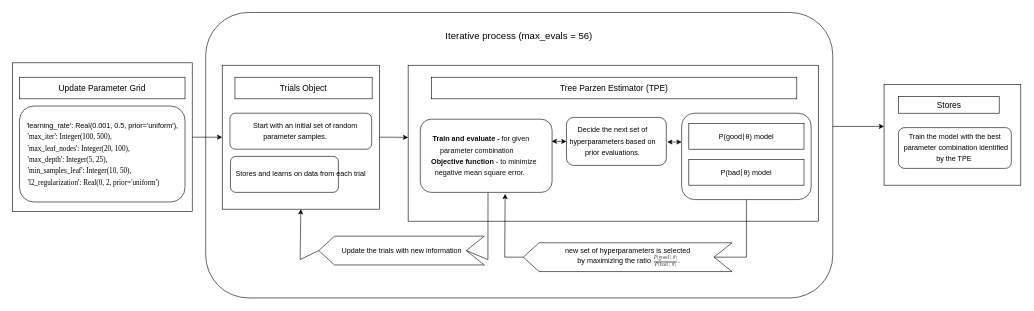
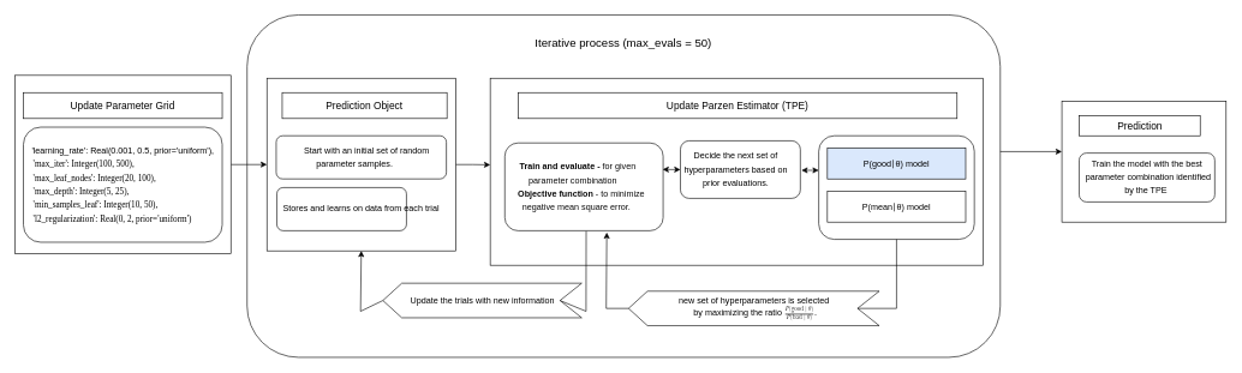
  <mxCell id="0" />
  <mxCell id="1" parent="0" />
  <mxCell id="2" value="" style="rounded=1;whiteSpace=wrap;html=1;" parent="1" vertex="1"><mxGeometry x="342.5" y="20" width="1045.5" height="476" as="geometry" /></mxCell>
  <mxCell id="3" value="" style="edgeStyle=orthogonalEdgeStyle;rounded=0;orthogonalLoop=1;jettySize=auto;html=1;" parent="1" source="4" target="8" edge="1"><mxGeometry relative="1" as="geometry" /></mxCell>
  <mxCell id="4" value="" style="rounded=0;whiteSpace=wrap;html=1;" parent="1" vertex="1"><mxGeometry x="20" y="104" width="300" height="248" as="geometry" /></mxCell>
  <mxCell id="5" value="&lt;font style=&quot;font-size: 14px;&quot;&gt;Update Parameter Grid&lt;/font&gt;" style="rounded=0;whiteSpace=wrap;html=1;" parent="1" vertex="1"><mxGeometry x="32" y="128" width="276" height="36" as="geometry" /></mxCell>
  <mxCell id="6" value="&lt;div style=&quot;line-height: 19px; white-space: pre; font-size: 13px;&quot;&gt;&lt;p style=&quot;background-color: rgb(31, 31, 31); color: rgb(204, 204, 204);&quot;&gt;&lt;/p&gt;&lt;p style=&quot;&quot;&gt;&lt;/p&gt;&lt;div style=&quot;&quot;&gt;&lt;div style=&quot;line-height: 19px; font-size: 12px;&quot;&gt;&lt;p style=&quot;&quot;&gt;&lt;/p&gt;&lt;div style=&quot;text-align: justify;&quot;&gt;&lt;span style=&quot;background-color: rgb(255, 255, 255);&quot;&gt;   'learning_rate': Real(0.001, 0.5, prior='uniform'),&lt;/span&gt;&lt;/div&gt;&lt;span style=&quot;background-color: rgb(255, 255, 255);&quot;&gt;&lt;div style=&quot;text-align: justify;&quot;&gt;&lt;span style=&quot;font-family: ioStfBAkOIASzjVcxTaC;&quot;&gt;&amp;nbsp; &amp;nbsp; 'max_iter': Integer(100, 500),&lt;/span&gt;&lt;/div&gt;&lt;font style=&quot;font-size: 12px;&quot; face=&quot;ioStfBAkOIASzjVcxTaC&quot;&gt;&lt;div style=&quot;text-align: justify;&quot;&gt;&amp;nbsp; &amp;nbsp; 'max_leaf_nodes': Integer(20, 100),&lt;/div&gt;&lt;/font&gt;&lt;font style=&quot;font-size: 12px;&quot; face=&quot;ioStfBAkOIASzjVcxTaC&quot;&gt;&lt;div style=&quot;text-align: justify;&quot;&gt;&amp;nbsp; &amp;nbsp; 'max_depth': Integer(5, 25),&lt;/div&gt;&lt;/font&gt;&lt;font style=&quot;font-size: 12px;&quot; face=&quot;ioStfBAkOIASzjVcxTaC&quot;&gt;&lt;div style=&quot;text-align: justify;&quot;&gt;&amp;nbsp; &amp;nbsp; 'min_samples_leaf': Integer(10, 50),&lt;/div&gt;&lt;/font&gt;&lt;font style=&quot;font-size: 12px;&quot; face=&quot;ioStfBAkOIASzjVcxTaC&quot;&gt;&lt;div style=&quot;text-align: justify;&quot;&gt;&amp;nbsp; &amp;nbsp; 'l2_regularization': Real(0, 2, prior='uniform')&lt;/div&gt;&lt;/font&gt;&lt;/span&gt;&lt;p&gt;&lt;/p&gt;&lt;/div&gt;&lt;/div&gt;&lt;p&gt;&lt;/p&gt;&lt;p style=&quot;background-color: rgb(31, 31, 31); color: rgb(204, 204, 204);&quot;&gt;&lt;/p&gt;&lt;/div&gt;" style="rounded=1;whiteSpace=wrap;html=1;align=left;fillColor=none;" parent="1" vertex="1"><mxGeometry x="32" y="176" width="276" height="160" as="geometry" /></mxCell>
  <mxCell id="7" value="" style="edgeStyle=orthogonalEdgeStyle;rounded=0;orthogonalLoop=1;jettySize=auto;html=1;entryX=0;entryY=0.463;entryDx=0;entryDy=0;entryPerimeter=0;" parent="1" source="8" target="11" edge="1"><mxGeometry relative="1" as="geometry" /></mxCell>
  <mxCell id="8" value="" style="rounded=0;whiteSpace=wrap;html=1;" parent="1" vertex="1"><mxGeometry x="370" y="108" width="262" height="240" as="geometry" /></mxCell>
- <mxCell id="9" value="&lt;font style=&quot;font-size: 14px;&quot;&gt;Trials Object&lt;/font&gt;" style="rounded=0;whiteSpace=wrap;html=1;" parent="1" vertex="1"><mxGeometry x="391.25" y="128" width="228.75" height="36" as="geometry" /></mxCell>
+ <mxCell id="9" value="&lt;font style=&quot;font-size: 14px;&quot;&gt;Prediction Object&lt;/font&gt;" style="rounded=0;whiteSpace=wrap;html=1;" parent="1" vertex="1"><mxGeometry x="391.25" y="128" width="228.75" height="36" as="geometry" /></mxCell>
  <mxCell id="10" value="&lt;div style=&quot;line-height: 19px; white-space: pre;&quot;&gt;&lt;p style=&quot;background-color: rgb(31, 31, 31); color: rgb(204, 204, 204);&quot;&gt;&lt;/p&gt;&lt;p style=&quot;&quot;&gt;&lt;/p&gt;&lt;div style=&quot;text-align: center;&quot;&gt;           Start with an initial set of random &lt;/div&gt;&lt;div style=&quot;text-align: center;&quot;&gt;parameter samples.&lt;/div&gt;&lt;p&gt;&lt;/p&gt;&lt;p style=&quot;background-color: rgb(31, 31, 31); color: rgb(204, 204, 204);&quot;&gt;&lt;/p&gt;&lt;/div&gt;" style="rounded=1;whiteSpace=wrap;html=1;align=left;fillColor=none;" parent="1" vertex="1"><mxGeometry x="382.88" y="188" width="236.25" height="60" as="geometry" /></mxCell>
  <mxCell id="11" value="" style="rounded=0;whiteSpace=wrap;html=1;" parent="1" vertex="1"><mxGeometry x="680" y="108" width="684" height="260" as="geometry" /></mxCell>
- <mxCell id="12" value="&lt;font style=&quot;font-size: 14px;&quot;&gt;Tree Parzen Estimator (TPE)&lt;/font&gt;" style="rounded=0;whiteSpace=wrap;html=1;" parent="1" vertex="1"><mxGeometry x="719" y="128" width="609" height="36" as="geometry" /></mxCell>
+ <mxCell id="12" value="&lt;font style=&quot;font-size: 14px;&quot;&gt;Update Parzen Estimator (TPE)&lt;/font&gt;" style="rounded=0;whiteSpace=wrap;html=1;" parent="1" vertex="1"><mxGeometry x="719" y="128" width="609" height="36" as="geometry" /></mxCell>
  <mxCell id="13" value="&lt;div style=&quot;line-height: 19px; white-space: pre;&quot;&gt;&lt;p style=&quot;background-color: rgb(31, 31, 31); color: rgb(204, 204, 204);&quot;&gt;&lt;/p&gt;&lt;p style=&quot;&quot;&gt;&lt;/p&gt;&lt;div style=&quot;text-align: center;&quot;&gt;&lt;font color=&quot;#0a0a0a&quot;&gt;    &lt;/font&gt;&lt;/div&gt;&lt;div style=&quot;text-align: center;&quot;&gt;&lt;font color=&quot;#0a0a0a&quot;&gt;&lt;b&gt;  Train and evaluate - &lt;/b&gt;for given &lt;/font&gt;&lt;/div&gt;&lt;div style=&quot;text-align: center;&quot;&gt;&lt;font color=&quot;#0a0a0a&quot;&gt;parameter combination&lt;b&gt;   &lt;/b&gt;&lt;/font&gt;&lt;/div&gt;&lt;div style=&quot;text-align: center;&quot;&gt;&lt;font color=&quot;#0a0a0a&quot;&gt;&lt;b&gt;     Objective function&lt;/b&gt; - to minimize &lt;/font&gt;&lt;/div&gt;&lt;div style=&quot;text-align: center;&quot;&gt;&lt;font color=&quot;#0a0a0a&quot;&gt;negative mean square error.&lt;/font&gt;&lt;/div&gt;&lt;div style=&quot;text-align: center;&quot;&gt;&lt;br&gt;&lt;/div&gt;&lt;p&gt;&lt;/p&gt;&lt;p style=&quot;background-color: rgb(31, 31, 31); color: rgb(204, 204, 204);&quot;&gt;&lt;/p&gt;&lt;/div&gt;" style="rounded=1;whiteSpace=wrap;html=1;align=left;fillColor=none;" parent="1" vertex="1"><mxGeometry x="700.25" y="198" width="219.75" height="122" as="geometry" /></mxCell>
  <mxCell id="14" value="&lt;div style=&quot;line-height: 19px; white-space: pre;&quot;&gt;&lt;p style=&quot;background-color: rgb(31, 31, 31); color: rgb(204, 204, 204);&quot;&gt;&lt;/p&gt;&lt;p style=&quot;&quot;&gt;&lt;/p&gt;&lt;div style=&quot;text-align: center;&quot;&gt;Decide the next set of&lt;/div&gt;&lt;div style=&quot;text-align: center;&quot;&gt; hyperparameters based on &lt;/div&gt;&lt;div style=&quot;text-align: center;&quot;&gt;prior evaluations.&lt;br&gt;&lt;/div&gt;&lt;p&gt;&lt;/p&gt;&lt;p style=&quot;background-color: rgb(31, 31, 31); color: rgb(204, 204, 204);&quot;&gt;&lt;/p&gt;&lt;/div&gt;" style="rounded=1;whiteSpace=wrap;html=1;align=left;fillColor=none;" parent="1" vertex="1"><mxGeometry x="944" y="195" width="166.5" height="80" as="geometry" /></mxCell>
  <mxCell id="15" value="new set of hyperparameters is selected&lt;div&gt;&amp;nbsp;by maximizing the ratio &lt;span class=&quot;katex&quot;&gt;&lt;span class=&quot;katex-mathml&quot;&gt;&lt;math xmlns=&quot;http://www.w3.org/1998/Math/MathML&quot;&gt;&lt;mrow&gt;&lt;mfrac&gt;&lt;mrow&gt;&lt;mi&gt;P&lt;/mi&gt;&lt;mo stretchy=&quot;false&quot;&gt;(&lt;/mo&gt;&lt;mtext&gt;good&lt;/mtext&gt;&lt;mo&gt;∣&lt;/mo&gt;&lt;mi&gt;θ&lt;/mi&gt;&lt;mo stretchy=&quot;false&quot;&gt;)&lt;/mo&gt;&lt;/mrow&gt;&lt;mrow&gt;&lt;mi&gt;P&lt;/mi&gt;&lt;mo stretchy=&quot;false&quot;&gt;(&lt;/mo&gt;&lt;mtext&gt;bad&lt;/mtext&gt;&lt;mo&gt;∣&lt;/mo&gt;&lt;mi&gt;θ&lt;/mi&gt;&lt;mo stretchy=&quot;false&quot;&gt;)&lt;/mo&gt;&lt;/mrow&gt;&lt;/mfrac&gt;&lt;/mrow&gt;\frac{P(\text{good} \mid \theta)}{P(\text{bad} \mid \theta)}&lt;/math&gt;&lt;/span&gt;&lt;span aria-hidden=&quot;true&quot; class=&quot;katex-html&quot;&gt;&lt;span class=&quot;base&quot;&gt;&lt;span class=&quot;mord&quot;&gt;&lt;span class=&quot;mfrac&quot;&gt;&lt;span class=&quot;vlist-t vlist-t2&quot;&gt;&lt;span class=&quot;vlist-r&quot;&gt;&lt;span class=&quot;vlist-s&quot;&gt;​&lt;/span&gt;&lt;/span&gt;&lt;span class=&quot;vlist-r&quot;&gt;&lt;span class=&quot;vlist&quot;&gt;&lt;/span&gt;&lt;/span&gt;&lt;/span&gt;&lt;/span&gt;&lt;span class=&quot;mclose nulldelimiter&quot;&gt;&lt;/span&gt;&lt;/span&gt;&lt;/span&gt;&lt;/span&gt;&lt;/span&gt;.&lt;/div&gt;" style="html=1;shadow=0;dashed=0;align=center;verticalAlign=middle;shape=mxgraph.arrows2.arrow;dy=0;dx=26.29;flipH=1;notch=30.14;" parent="1" vertex="1"><mxGeometry x="872" y="404" width="348" height="48" as="geometry" /></mxCell>
  <mxCell id="16" value="" style="endArrow=classic;html=1;rounded=0;entryX=0.644;entryY=1.02;entryDx=0;entryDy=0;exitX=1;exitY=0.5;exitDx=0;exitDy=0;exitPerimeter=0;entryPerimeter=0;" parent="1" source="15" target="13" edge="1"><mxGeometry width="50" height="50" relative="1" as="geometry"><mxPoint x="608" y="418" as="sourcePoint" /><mxPoint x="658" y="368" as="targetPoint" /><Array as="points"><mxPoint x="841" y="428" /></Array></mxGeometry></mxCell>
  <mxCell id="17" value="" style="endArrow=none;html=1;rounded=0;entryX=0.5;entryY=1;entryDx=0;entryDy=0;exitX=0;exitY=0.5;exitDx=30.14;exitDy=0;exitPerimeter=0;" parent="1" source="15" target="26" edge="1"><mxGeometry width="50" height="50" relative="1" as="geometry"><mxPoint x="608" y="418" as="sourcePoint" /><mxPoint x="1154" y="348" as="targetPoint" /><Array as="points"><mxPoint x="1244" y="428" /></Array></mxGeometry></mxCell>
  <mxCell id="18" value="Update the trials with new information" style="html=1;shadow=0;dashed=0;align=center;verticalAlign=middle;shape=mxgraph.arrows2.arrow;dy=0;dx=26.29;flipH=1;notch=30.14;" parent="1" vertex="1"><mxGeometry x="531" y="393" width="276" height="48" as="geometry" /></mxCell>
  <mxCell id="19" value="" style="endArrow=classic;html=1;rounded=0;exitX=1;exitY=0.5;exitDx=0;exitDy=0;exitPerimeter=0;entryX=0.5;entryY=1;entryDx=0;entryDy=0;" parent="1" source="18" target="8" edge="1"><mxGeometry width="50" height="50" relative="1" as="geometry"><mxPoint x="267" y="422" as="sourcePoint" /><mxPoint x="501" y="356" as="targetPoint" /><Array as="points"><mxPoint x="500" y="432" /></Array></mxGeometry></mxCell>
  <mxCell id="20" value="" style="endArrow=none;html=1;rounded=0;entryX=0.514;entryY=1.005;entryDx=0;entryDy=0;exitX=0;exitY=0.5;exitDx=30.14;exitDy=0;exitPerimeter=0;entryPerimeter=0;" parent="1" source="18" target="13" edge="1"><mxGeometry width="50" height="50" relative="1" as="geometry"><mxPoint x="267" y="422" as="sourcePoint" /><mxPoint x="813" y="352" as="targetPoint" /><Array as="points"><mxPoint x="813" y="432" /></Array></mxGeometry></mxCell>
- <mxCell id="21" value="&lt;font style=&quot;font-size: 16px;&quot;&gt;Iterative process (max_evals = 56)&lt;/font&gt;" style="text;html=1;align=center;verticalAlign=middle;whiteSpace=wrap;rounded=0;" parent="1" vertex="1"><mxGeometry x="703.25" y="44" width="324" height="30" as="geometry" /></mxCell>
+ <mxCell id="21" value="&lt;font style=&quot;font-size: 16px;&quot;&gt;Iterative process (max_evals = 50)&lt;/font&gt;" style="text;html=1;align=center;verticalAlign=middle;whiteSpace=wrap;rounded=0;" parent="1" vertex="1"><mxGeometry x="703.25" y="44" width="324" height="30" as="geometry" /></mxCell>
  <mxCell id="22" value="" style="endArrow=classic;html=1;rounded=0;" parent="1" edge="1"><mxGeometry width="50" height="50" relative="1" as="geometry"><mxPoint x="1388" y="210" as="sourcePoint" /><mxPoint x="1473.5" y="210" as="targetPoint" /></mxGeometry></mxCell>
  <mxCell id="23" value="" style="rounded=0;whiteSpace=wrap;html=1;" parent="1" vertex="1"><mxGeometry x="1473.5" y="140" width="228" height="168" as="geometry" /></mxCell>
- <mxCell id="24" value="&lt;font style=&quot;font-size: 14px;&quot;&gt;Stores&lt;/font&gt;" style="rounded=0;whiteSpace=wrap;html=1;" parent="1" vertex="1"><mxGeometry x="1497.5" y="160" width="168" height="28" as="geometry" /></mxCell>
+ <mxCell id="24" value="&lt;font style=&quot;font-size: 14px;&quot;&gt;Prediction&lt;/font&gt;" style="rounded=0;whiteSpace=wrap;html=1;" parent="1" vertex="1"><mxGeometry x="1497.5" y="160" width="168" height="28" as="geometry" /></mxCell>
  <mxCell id="25" value="&lt;div style=&quot;line-height: 19px; white-space: pre;&quot;&gt;&lt;p style=&quot;background-color: rgb(31, 31, 31); color: rgb(204, 204, 204);&quot;&gt;&lt;/p&gt;&lt;p style=&quot;&quot;&gt;&lt;/p&gt;&lt;div style=&quot;text-align: center;&quot;&gt;  Train the model with the best &lt;/div&gt;&lt;div style=&quot;text-align: center;&quot;&gt;  parameter combination identified&lt;/div&gt;&lt;div style=&quot;text-align: center;&quot;&gt;by the TPE&lt;/div&gt;&lt;p&gt;&lt;/p&gt;&lt;p style=&quot;background-color: rgb(31, 31, 31); color: rgb(204, 204, 204);&quot;&gt;&lt;/p&gt;&lt;/div&gt;" style="rounded=1;whiteSpace=wrap;html=1;align=left;fillColor=none;" parent="1" vertex="1"><mxGeometry x="1497.5" y="212" width="188.25" height="68" as="geometry" /></mxCell>
  <mxCell id="26" value="&lt;div style=&quot;line-height: 19px; white-space: pre;&quot;&gt;&lt;p style=&quot;background-color: rgb(31, 31, 31); color: rgb(204, 204, 204);&quot;&gt;&lt;/p&gt;&lt;p style=&quot;&quot;&gt;&lt;/p&gt;&lt;div style=&quot;text-align: center;&quot;&gt;&lt;br&gt;&lt;/div&gt;&lt;p&gt;&lt;/p&gt;&lt;p style=&quot;background-color: rgb(31, 31, 31); color: rgb(204, 204, 204);&quot;&gt;&lt;/p&gt;&lt;/div&gt;" style="rounded=1;whiteSpace=wrap;html=1;align=left;fillColor=none;" parent="1" vertex="1"><mxGeometry x="1136" y="188" width="216" height="144" as="geometry" /></mxCell>
  <mxCell id="27" value="" style="endArrow=classic;startArrow=classic;html=1;rounded=0;entryX=0;entryY=0.5;entryDx=0;entryDy=0;exitX=0.997;exitY=0.302;exitDx=0;exitDy=0;exitPerimeter=0;" parent="1" source="13" target="14" edge="1"><mxGeometry width="50" height="50" relative="1" as="geometry"><mxPoint x="884" y="322" as="sourcePoint" /><mxPoint x="934" y="272" as="targetPoint" /></mxGeometry></mxCell>
  <mxCell id="28" value="" style="endArrow=classic;startArrow=classic;html=1;rounded=0;" parent="1" edge="1"><mxGeometry width="50" height="50" relative="1" as="geometry"><mxPoint x="1136" y="236" as="sourcePoint" /><mxPoint x="1112" y="236" as="targetPoint" /></mxGeometry></mxCell>
- <mxCell id="29" value="&lt;span class=&quot;base&quot;&gt;&lt;span class=&quot;mord mathnormal&quot;&gt;P&lt;/span&gt;&lt;span class=&quot;mopen&quot;&gt;(&lt;/span&gt;&lt;span class=&quot;mord text&quot;&gt;&lt;span class=&quot;mord&quot;&gt;good&lt;/span&gt;&lt;/span&gt;&lt;span class=&quot;mspace&quot;&gt;&lt;/span&gt;&lt;span class=&quot;mrel&quot;&gt;∣&lt;/span&gt;&lt;span class=&quot;mspace&quot;&gt;&lt;/span&gt;&lt;/span&gt;&lt;span class=&quot;base&quot;&gt;&lt;span class=&quot;strut&quot;&gt;&lt;/span&gt;&lt;span class=&quot;mord mathnormal&quot;&gt;θ&lt;/span&gt;&lt;span class=&quot;mclose&quot;&gt;) model&lt;/span&gt;&lt;/span&gt;" style="rounded=0;whiteSpace=wrap;html=1;" parent="1" vertex="1"><mxGeometry x="1148" y="205" width="192" height="43" as="geometry" /></mxCell>
- <mxCell id="30" value="&lt;span class=&quot;base&quot;&gt;&lt;span class=&quot;mord mathnormal&quot;&gt;P&lt;/span&gt;&lt;span class=&quot;mopen&quot;&gt;(&lt;/span&gt;&lt;span class=&quot;mord text&quot;&gt;&lt;span class=&quot;mord&quot;&gt;bad&lt;/span&gt;&lt;/span&gt;&lt;span class=&quot;mspace&quot;&gt;&lt;/span&gt;&lt;span class=&quot;mrel&quot;&gt;∣&lt;/span&gt;&lt;span class=&quot;mspace&quot;&gt;&lt;/span&gt;&lt;/span&gt;&lt;span class=&quot;base&quot;&gt;&lt;span class=&quot;strut&quot;&gt;&lt;/span&gt;&lt;span class=&quot;mord mathnormal&quot;&gt;θ&lt;/span&gt;&lt;span class=&quot;mclose&quot;&gt;) model&lt;/span&gt;&lt;/span&gt;" style="rounded=0;whiteSpace=wrap;html=1;" parent="1" vertex="1"><mxGeometry x="1148" y="265" width="192" height="43" as="geometry" /></mxCell>
+ <mxCell id="29" value="&lt;span class=&quot;base&quot;&gt;&lt;span class=&quot;mord mathnormal&quot;&gt;P&lt;/span&gt;&lt;span class=&quot;mopen&quot;&gt;(&lt;/span&gt;&lt;span class=&quot;mord text&quot;&gt;&lt;span class=&quot;mord&quot;&gt;good&lt;/span&gt;&lt;/span&gt;&lt;span class=&quot;mspace&quot;&gt;&lt;/span&gt;&lt;span class=&quot;mrel&quot;&gt;∣&lt;/span&gt;&lt;span class=&quot;mspace&quot;&gt;&lt;/span&gt;&lt;/span&gt;&lt;span class=&quot;base&quot;&gt;&lt;span class=&quot;strut&quot;&gt;&lt;/span&gt;&lt;span class=&quot;mord mathnormal&quot;&gt;θ&lt;/span&gt;&lt;span class=&quot;mclose&quot;&gt;) model&lt;/span&gt;&lt;/span&gt;" style="rounded=0;whiteSpace=wrap;html=1;fillColor=#dae8fc;" parent="1" vertex="1"><mxGeometry x="1148" y="205" width="192" height="43" as="geometry" /></mxCell>
+ <mxCell id="30" value="&lt;span class=&quot;base&quot;&gt;&lt;span class=&quot;mord mathnormal&quot;&gt;P&lt;/span&gt;&lt;span class=&quot;mopen&quot;&gt;(&lt;/span&gt;&lt;span class=&quot;mord text&quot;&gt;&lt;span class=&quot;mord&quot;&gt;mean&lt;/span&gt;&lt;/span&gt;&lt;span class=&quot;mspace&quot;&gt;&lt;/span&gt;&lt;span class=&quot;mrel&quot;&gt;∣&lt;/span&gt;&lt;span class=&quot;mspace&quot;&gt;&lt;/span&gt;&lt;/span&gt;&lt;span class=&quot;base&quot;&gt;&lt;span class=&quot;strut&quot;&gt;&lt;/span&gt;&lt;span class=&quot;mord mathnormal&quot;&gt;θ&lt;/span&gt;&lt;span class=&quot;mclose&quot;&gt;) model&lt;/span&gt;&lt;/span&gt;" style="rounded=0;whiteSpace=wrap;html=1;" parent="1" vertex="1"><mxGeometry x="1148" y="265" width="192" height="43" as="geometry" /></mxCell>
  <mxCell id="31" value="&lt;div style=&quot;line-height: 19px; white-space: pre;&quot;&gt;&lt;p style=&quot;background-color: rgb(31, 31, 31); color: rgb(204, 204, 204);&quot;&gt;&lt;/p&gt;&lt;p style=&quot;&quot;&gt;&lt;/p&gt;&lt;div style=&quot;text-align: center;&quot;&gt;  Stores and learns on data from each trial&lt;/div&gt;&lt;p&gt;&lt;/p&gt;&lt;p style=&quot;background-color: rgb(31, 31, 31); color: rgb(204, 204, 204);&quot;&gt;&lt;/p&gt;&lt;/div&gt;" style="rounded=1;whiteSpace=wrap;html=1;align=left;fillColor=none;" vertex="1" parent="1"><mxGeometry x="383.75" y="260" width="180" height="60" as="geometry" /></mxCell>
